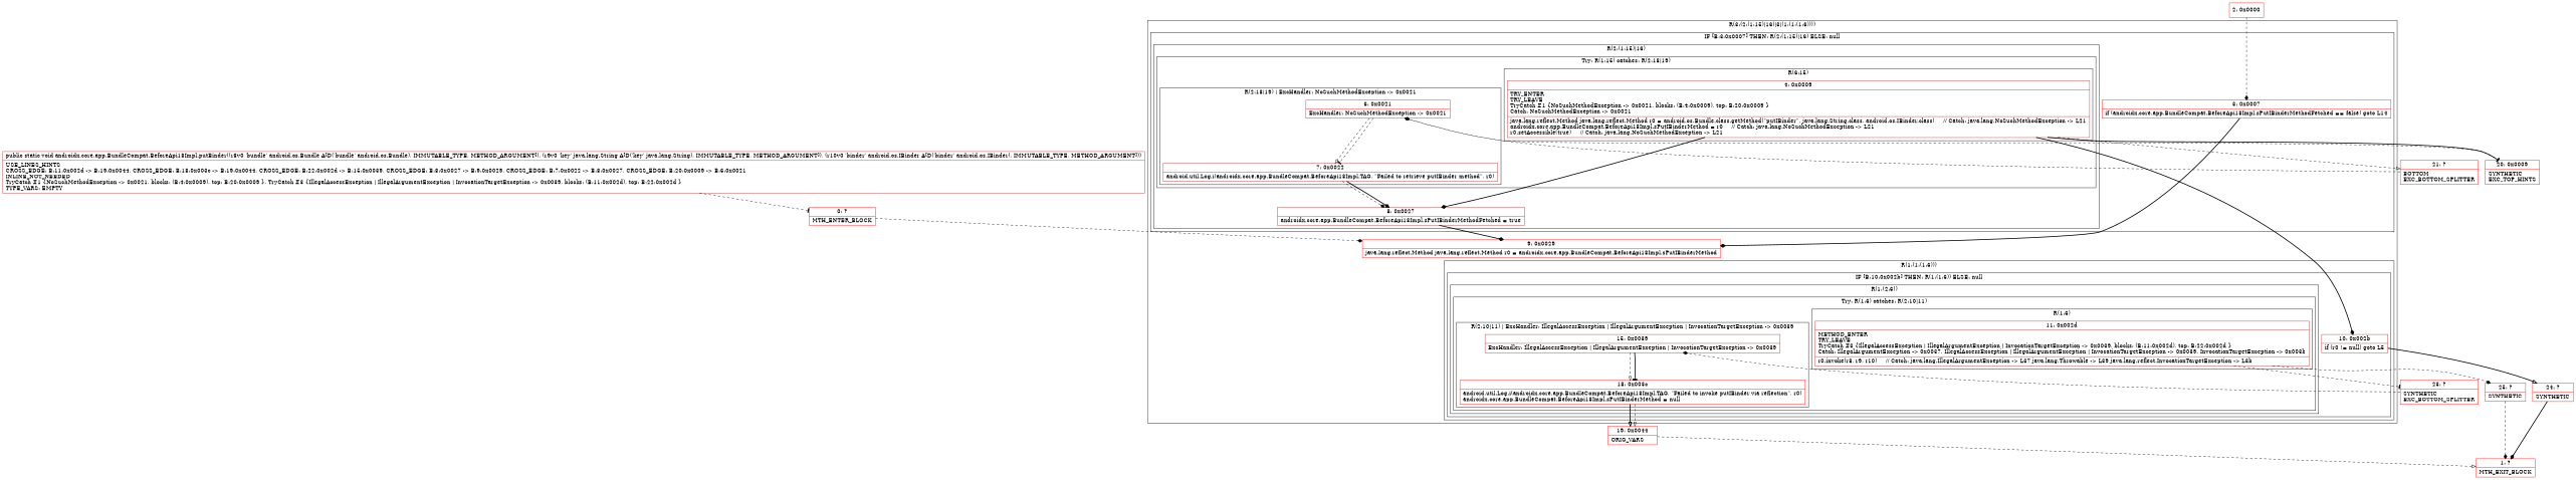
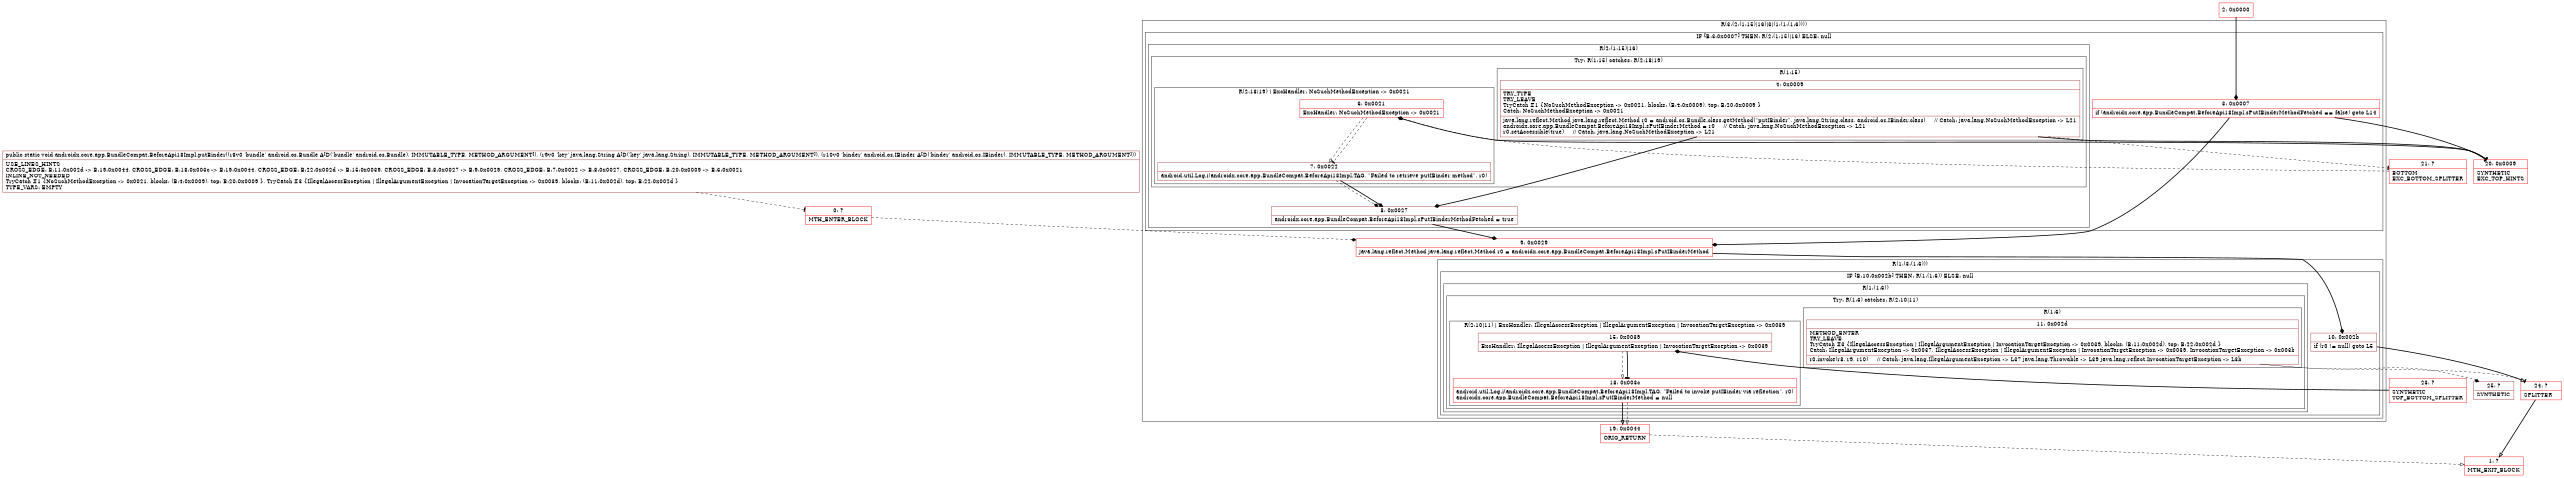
  digraph {
    node [color=red shape=record]
    edge [arrowhead=diamond style=bold]
-   n1 [color=brown label="{4\:\ 0x0009|TRY_ENTER\lTRY_LEAVE\lTryCatch #1 \{NoSuchMethodException \-\> 0x0021, blocks: (B:4:0x0009), top: B:20:0x0009 \}\lCatch: NoSuchMethodException \-\> 0x0021\l|java.lang.reflect.Method java.lang.reflect.Method r0 = android.os.Bundle.class.getMethod(\"putIBinder\", java.lang.String.class, android.os.IBinder.class)     \/\/ Catch: java.lang.NoSuchMethodException \-\> L21\landroidx.core.app.BundleCompat.BeforeApi18Impl.sPutIBinderMethod = r0     \/\/ Catch: java.lang.NoSuchMethodException \-\> L21\lr0.setAccessible(true)     \/\/ Catch: java.lang.NoSuchMethodException \-\> L21\l}"]
+   n1 [color=brown label="{4\:\ 0x0009|TRY_TYPE\lTRY_LEAVE\lTryCatch #1 \{NoSuchMethodException \-\> 0x0021, blocks: (B:4:0x0009), top: B:20:0x0009 \}\lCatch: NoSuchMethodException \-\> 0x0021\l|java.lang.reflect.Method java.lang.reflect.Method r0 = android.os.Bundle.class.getMethod(\"putIBinder\", java.lang.String.class, android.os.IBinder.class)     \/\/ Catch: java.lang.NoSuchMethodException \-\> L21\landroidx.core.app.BundleCompat.BeforeApi18Impl.sPutIBinderMethod = r0     \/\/ Catch: java.lang.NoSuchMethodException \-\> L21\lr0.setAccessible(true)     \/\/ Catch: java.lang.NoSuchMethodException \-\> L21\l}"]
    n2 [label="{6\:\ 0x0021|ExcHandler: NoSuchMethodException \-\> 0x0021\l}"]
    n3 [color=brown label="{7\:\ 0x0022|android.util.Log.i(androidx.core.app.BundleCompat.BeforeApi18Impl.TAG, \"Failed to retrieve putIBinder method\", r0)\l}"]
    n4 [color=brown label="{8\:\ 0x0027|androidx.core.app.BundleCompat.BeforeApi18Impl.sPutIBinderMethodFetched = true\l}"]
    n5 [label="{3\:\ 0x0007|if (androidx.core.app.BundleCompat.BeforeApi18Impl.sPutIBinderMethodFetched == false) goto L14\l}"]
    n6 [color=brown label="{11\:\ 0x002d|METHOD_ENTER\lTRY_LEAVE\lTryCatch #3 \{IllegalAccessException \| IllegalArgumentException \| InvocationTargetException \-\> 0x0039, blocks: (B:11:0x002d), top: B:22:0x002d \}\lCatch: IllegalArgumentException \-\> 0x0037, IllegalAccessException \| IllegalArgumentException \| InvocationTargetException \-\> 0x0039, InvocationTargetException \-\> 0x003b\l|r0.invoke(r8, r9, r10)     \/\/ Catch: java.lang.IllegalArgumentException \-\> L37 java.lang.Throwable \-\> L39 java.lang.reflect.InvocationTargetException \-\> L3b\l}"]
    n7 [color=brown label="{15\:\ 0x0039|ExcHandler: IllegalAccessException \| IllegalArgumentException \| InvocationTargetException \-\> 0x0039\l}"]
    n8 [label="{18\:\ 0x003c|android.util.Log.i(androidx.core.app.BundleCompat.BeforeApi18Impl.TAG, \"Failed to invoke putIBinder via reflection\", r0)\landroidx.core.app.BundleCompat.BeforeApi18Impl.sPutIBinderMethod = null\l}"]
    n9 [color=brown label="{10\:\ 0x002b|if (r0 != null) goto L5\l}"]
    n10 [label="{9\:\ 0x0029|java.lang.reflect.Method java.lang.reflect.Method r0 = androidx.core.app.BundleCompat.BeforeApi18Impl.sPutIBinderMethod\l}"]
    n11 [label="{20\:\ 0x0009|SYNTHETIC\lEXC_TOP_HINTS\l}"]
    n12 [label="{21\:\ ?|BOTTOM\lEXC_BOTTOM_SPLITTER\l}"]
-   n13 [label="{23\:\ ?|SYNTHETIC\lEXC_BOTTOM_SPLITTER\l}"]
+   n13 [label="{23\:\ ?|SYNTHETIC\lTOP_BOTTOM_SPLITTER\l}"]
    n14 [color=brown label="{25\:\ ?|SYNTHETIC\l}"]
-   n15 [label="{19\:\ 0x0044|ORIG_VARS\l}"]
-   n16 [label="{24\:\ ?|SYNTHETIC\l}"]
+   n15 [label="{19\:\ 0x0044|ORIG_RETURN\l}"]
+   n16 [label="{24\:\ ?|SPLITTER\l}"]
    n17 [label="{1\:\ ?|MTH_EXIT_BLOCK\l}"]
    n18 [label="{0\:\ ?|MTH_ENTER_BLOCK\l}"]
    n19 [label="{2\:\ 0x0000}"]
    n20 [color=brown label="{public static void androidx.core.app.BundleCompat.BeforeApi18Impl.putBinder((r8v0 'bundle' android.os.Bundle A[D('bundle' android.os.Bundle), IMMUTABLE_TYPE, METHOD_ARGUMENT]), (r9v0 'key' java.lang.String A[D('key' java.lang.String), IMMUTABLE_TYPE, METHOD_ARGUMENT]), (r10v0 'binder' android.os.IBinder A[D('binder' android.os.IBinder), IMMUTABLE_TYPE, METHOD_ARGUMENT]))  | USE_LINES_HINTS\lCROSS_EDGE: B:11:0x002d \-\> B:19:0x0044, CROSS_EDGE: B:18:0x003c \-\> B:19:0x0044, CROSS_EDGE: B:22:0x002d \-\> B:15:0x0039, CROSS_EDGE: B:8:0x0027 \-\> B:9:0x0029, CROSS_EDGE: B:7:0x0022 \-\> B:8:0x0027, CROSS_EDGE: B:20:0x0009 \-\> B:6:0x0021\lINLINE_NOT_NEEDED\lTryCatch #1 \{NoSuchMethodException \-\> 0x0021, blocks: (B:4:0x0009), top: B:20:0x0009 \}, TryCatch #3 \{IllegalAccessException \| IllegalArgumentException \| InvocationTargetException \-\> 0x0039, blocks: (B:11:0x002d), top: B:22:0x002d \}\lTYPE_VARS: EMPTY\l}"]
    subgraph cluster_1 {
      label="R(3:(2:(1:15)|16)|3|(1:(1:(1:6))))"
      n10
      subgraph cluster_2 {
        label="IF [B:3:0x0007] THEN: R(2:(1:15)|16) ELSE: null"
        n5
        subgraph cluster_3 {
          label="R(2:(1:15)|16)"
          n4
          subgraph cluster_4 {
            label="Try: R(1:15) catches: R(2:18|19)"
            subgraph cluster_5 {
-             label="R(6:15)"
+             label="R(1:15)"
              n1
            }
            subgraph cluster_6 {
              label="R(2:18|19) | ExcHandler: NoSuchMethodException \-\> 0x0021\l"
              n2
              n3
            }
          }
        }
      }
      subgraph cluster_7 {
-       label="R(1:(1:(1:6)))"
+       label="R(1:(3:(1:6)))"
        subgraph cluster_8 {
          label="IF [B:10:0x002b] THEN: R(1:(1:6)) ELSE: null"
          n9
          subgraph cluster_9 {
-           label="R(1:(2:6))"
+           label="R(1:(1:6))"
            subgraph cluster_10 {
              label="Try: R(1:6) catches: R(2:10|11)"
              subgraph cluster_11 {
                label="R(1:6)"
                n6
              }
              subgraph cluster_12 {
                label="R(2:10|11) | ExcHandler: IllegalAccessException \| IllegalArgumentException \| InvocationTargetException \-\> 0x0039\l"
                n7
                n8
              }
            }
          }
        }
      }
    }
    subgraph cluster_13 {
      label="R(2:18|19) | ExcHandler: NoSuchMethodException \-\> 0x0021\l"
    }
    subgraph cluster_14 {
      label="R(2:10|11) | ExcHandler: IllegalAccessException \| IllegalArgumentException \| InvocationTargetException \-\> 0x0039\l"
    }
    n1 -> n4
    n1 -> n11 [arrowhead=tee]
-   n1 -> n12 [arrowhead=onormal style=dashed]
+   n1 -> n12 [arrowhead=tee style=dashed]
    n2 -> n3 [arrowhead=onormal style=dashed]
    n2 -> n3 [arrowhead=tee style=dashed]
    n3 -> n4 [style=dashed]
    n3 -> n4
    n4 -> n10
    n5 -> n10
-   n6 -> n13 [arrowhead=tee style=dashed]
+   n5 -> n11 [arrowhead=tee]
+   n6 -> n16 [arrowhead=tee style=dashed]
    n6 -> n14 [style=dashed]
    n7 -> n8 [arrowhead=onormal style=dashed]
    n7 -> n8 [arrowhead=tee]
    n8 -> n15 [arrowhead=onormal]
    n8 -> n15 [arrowhead=onormal style=dashed]
    n9 -> n16 [arrowhead=onormal]
-   n1 -> n9
-   n11 -> n2 [style=dashed]
+   n10 -> n9
+   n11 -> n2
    n12 -> n2 [style=dashed]
-   n13 -> n7 [style=dashed]
-   n14 -> n17 [style=dashed]
+   n13 -> n7
    n15 -> n17 [arrowhead=onormal style=dashed]
-   n16 -> n17
+   n16 -> n17 [arrowhead=onormal]
    n18 -> n10 [style=dashed]
-   n19 -> n5 [style=dashed]
+   n19 -> n5
    n20 -> n18 [arrowhead=tee style=dashed]
  }
